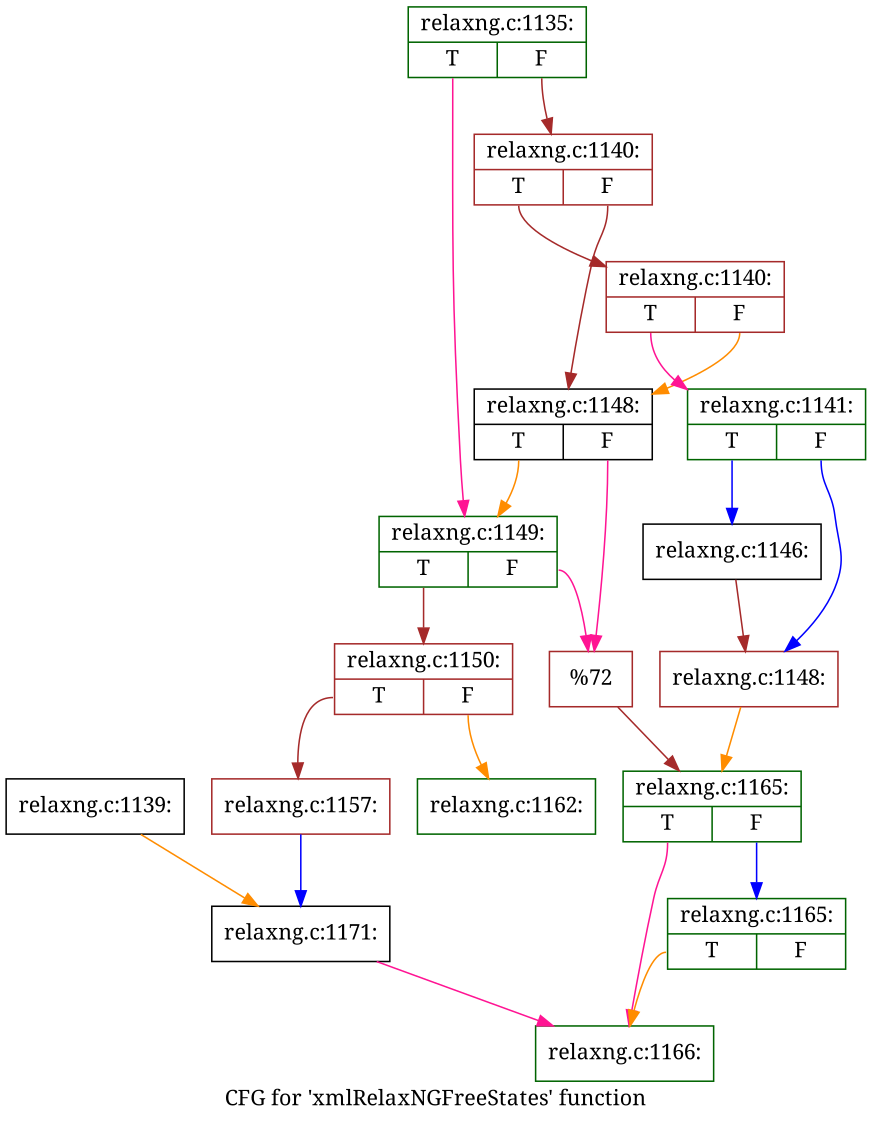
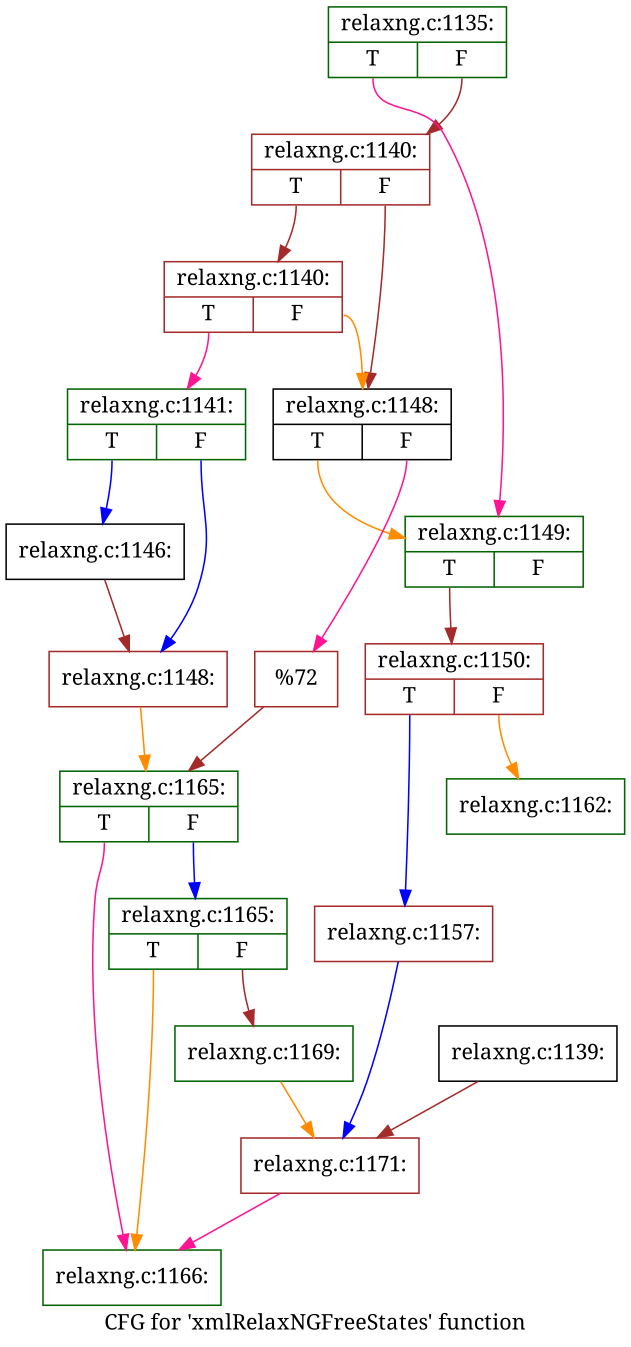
  digraph {
    fontname="Noto Serif"
    label="CFG for 'xmlRelaxNGFreeStates' function"
    node [color=darkgreen fontname="Noto Serif" shape=record]
    edge [color=brown fontname="Noto Serif" tailport=s0]
    n1 [label="{relaxng.c:1135:|{<s0>T|<s1>F}}"]
    n2 [color=brown label="{relaxng.c:1140:|{<s0>T|<s1>F}}"]
    n3 [label="{relaxng.c:1149:|{<s0>T|<s1>F}}"]
    n4 [color=black label="{relaxng.c:1139:}"]
-   n5 [color=black label="{relaxng.c:1171:}"]
+   n5 [color=brown label="{relaxng.c:1171:}"]
    n6 [color=brown label="{relaxng.c:1140:|{<s0>T|<s1>F}}"]
    n7 [color=black label="{relaxng.c:1148:|{<s0>T|<s1>F}}"]
    n8 [label="{relaxng.c:1166:}"]
    n9 [label="{relaxng.c:1141:|{<s0>T|<s1>F}}"]
    n10 [color=brown label="{%72}"]
    n11 [color=black label="{relaxng.c:1146:}"]
    n12 [color=brown label="{relaxng.c:1148:}"]
    n13 [color=brown label="{relaxng.c:1150:|{<s0>T|<s1>F}}"]
    n14 [label="{relaxng.c:1165:|{<s0>T|<s1>F}}"]
    n15 [label="{relaxng.c:1165:|{<s0>T|<s1>F}}"]
+   n16 [label="{relaxng.c:1169:}"]
    n17 [color=brown label="{relaxng.c:1157:}"]
    n18 [label="{relaxng.c:1162:}"]
    n1 -> n2 [tailport=s1]
    n1 -> n3 [color=deeppink]
    n2 -> n6
    n2 -> n7 [tailport=s1]
-   n3 -> n10 [color=deeppink tailport=s1]
    n3 -> n13
-   n4 -> n5 [color=darkorange]
+   n4 -> n5
    n5 -> n8 [color=deeppink]
    n6 -> n7 [color=darkorange tailport=s1]
    n6 -> n9 [color=deeppink]
    n7 -> n3 [color=darkorange]
    n7 -> n10 [color=deeppink tailport=s1]
    n9 -> n11 [color=blue]
    n9 -> n12 [color=blue tailport=s1]
    n10 -> n14
    n11 -> n12
    n12 -> n14 [color=darkorange]
-   n13 -> n17
+   n13 -> n17 [color=blue]
    n13 -> n18 [color=darkorange tailport=s1]
    n14 -> n8 [color=deeppink]
    n14 -> n15 [color=blue tailport=s1]
    n15 -> n8 [color=darkorange]
+   n15 -> n16 [tailport=s1]
+   n16 -> n5 [color=darkorange]
    n17 -> n5 [color=blue]
  }
